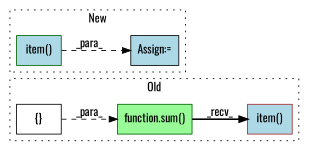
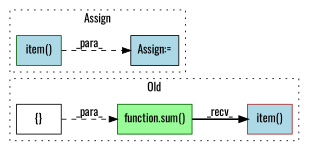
  digraph {
    rankdir=LR
    fontname=Oswald
    node [a=75 shape=box style=filled fillcolor=lightblue color=darkgreen fontname=Oswald]
    edge [style=dashed fontname=Oswald]
    n1 [l="4,1" label="function.sum()" s="6420,6430" fillcolor=palegreen]
    n2 [l=18 label="item()" s=6420 color=brown]
    n3 [a=59 l="2,1" label="{}" s="5699,5699" fillcolor=white color=black]
    n4 [l=26 label="item()" s=6466]
    n5 [a=68 l=4 label="Assign:=" s=6462 color=black]
    subgraph cluster_1 {
      label=Old
      style=dotted
      n1
      n2
      n3
    }
    subgraph cluster_2 {
-     label=New
+     label=Assign
      style=dotted
      n4
      n5
    }
    n1 -> n2 [label=_recv_ style=bold]
    n3 -> n1 [label=_para_]
    n4 -> n5 [label=_para_]
  }
